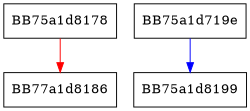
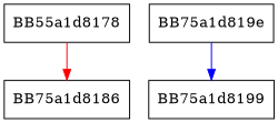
  digraph {
    splines=ortho
    node [shape=box]
-   BB75a1d8178
-   BB75a1d8186 [label=BB77a1d8186]
-   BB75a1d819e [label=BB75a1d719e]
+   BB75a1d8178 [label=BB55a1d8178]
+   BB75a1d8186
+   BB75a1d819e
    BB75a1d8199
    BB75a1d8178 -> BB75a1d8186 [color=red]
    BB75a1d819e -> BB75a1d8199 [color=blue]
  }
